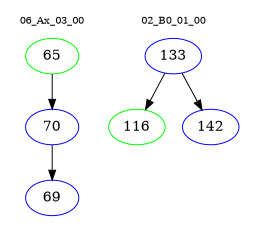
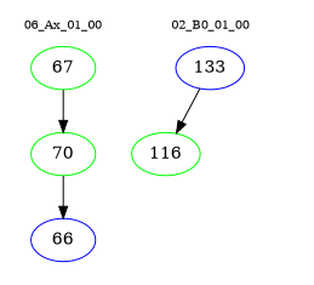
  digraph {
    node [color=blue]
    edge [color=black]
-   n1 [label=70]
-   n2 [color=green label=65]
-   n3 [label=69]
+   n1 [color=green label=70]
+   n2 [color=green label=67]
+   n3 [label=66]
    n4 [label=133]
    n5 [color=green label=116]
-   n6 [label=142]
    subgraph cluster_1 {
      color=white
      fontsize=10
-     label="06_Ax_03_00"
+     label="06_Ax_01_00"
      n1
      n2
      n3
    }
    subgraph cluster_2 {
      color=white
      fontsize=10
      label="02_B0_01_00"
      n4
      n5
-     n6
    }
    n1 -> n3
    n2 -> n1
    n4 -> n5
-   n4 -> n6
  }
